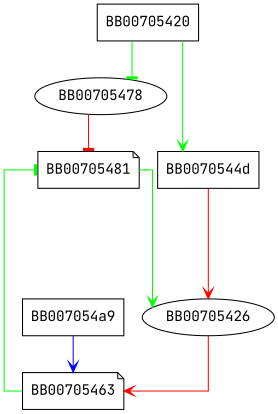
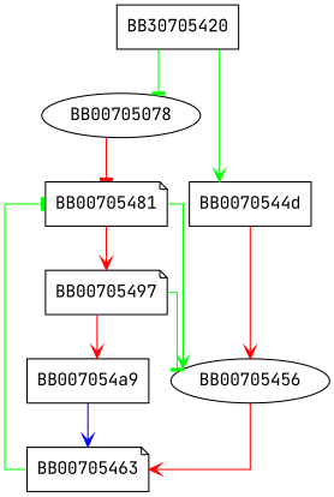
  digraph {
    fontname="JetBrains Mono"
    splines=ortho
    node [fontname="JetBrains Mono" shape=box]
    edge [arrowhead=vee color=red fontname="JetBrains Mono"]
-   BB00705478 [shape=ellipse]
-   BB00705420
+   BB00705478 [shape=ellipse label=BB00705078]
+   BB00705420 [label=BB30705420]
    BB0070544d
    BB00705481 [shape=note]
-   BB00705456 [shape=ellipse label=BB00705426]
+   BB00705456 [shape=ellipse]
+   BB00705497 [shape=note]
    BB00705463 [shape=note]
    BB007054a9
    BB00705478 -> BB00705481 [arrowhead=tee]
    BB00705420 -> BB00705478 [arrowhead=tee color=green]
    BB00705420 -> BB0070544d [color=green]
    BB0070544d -> BB00705456
    BB00705481 -> BB00705456 [color=green]
+   BB00705481 -> BB00705497
    BB00705456 -> BB00705463
+   BB00705497 -> BB00705456 [arrowhead=tee color=green]
+   BB00705497 -> BB007054a9
    BB00705463 -> BB00705481 [arrowhead=tee color=green]
    BB007054a9 -> BB00705463 [color=blue]
  }
